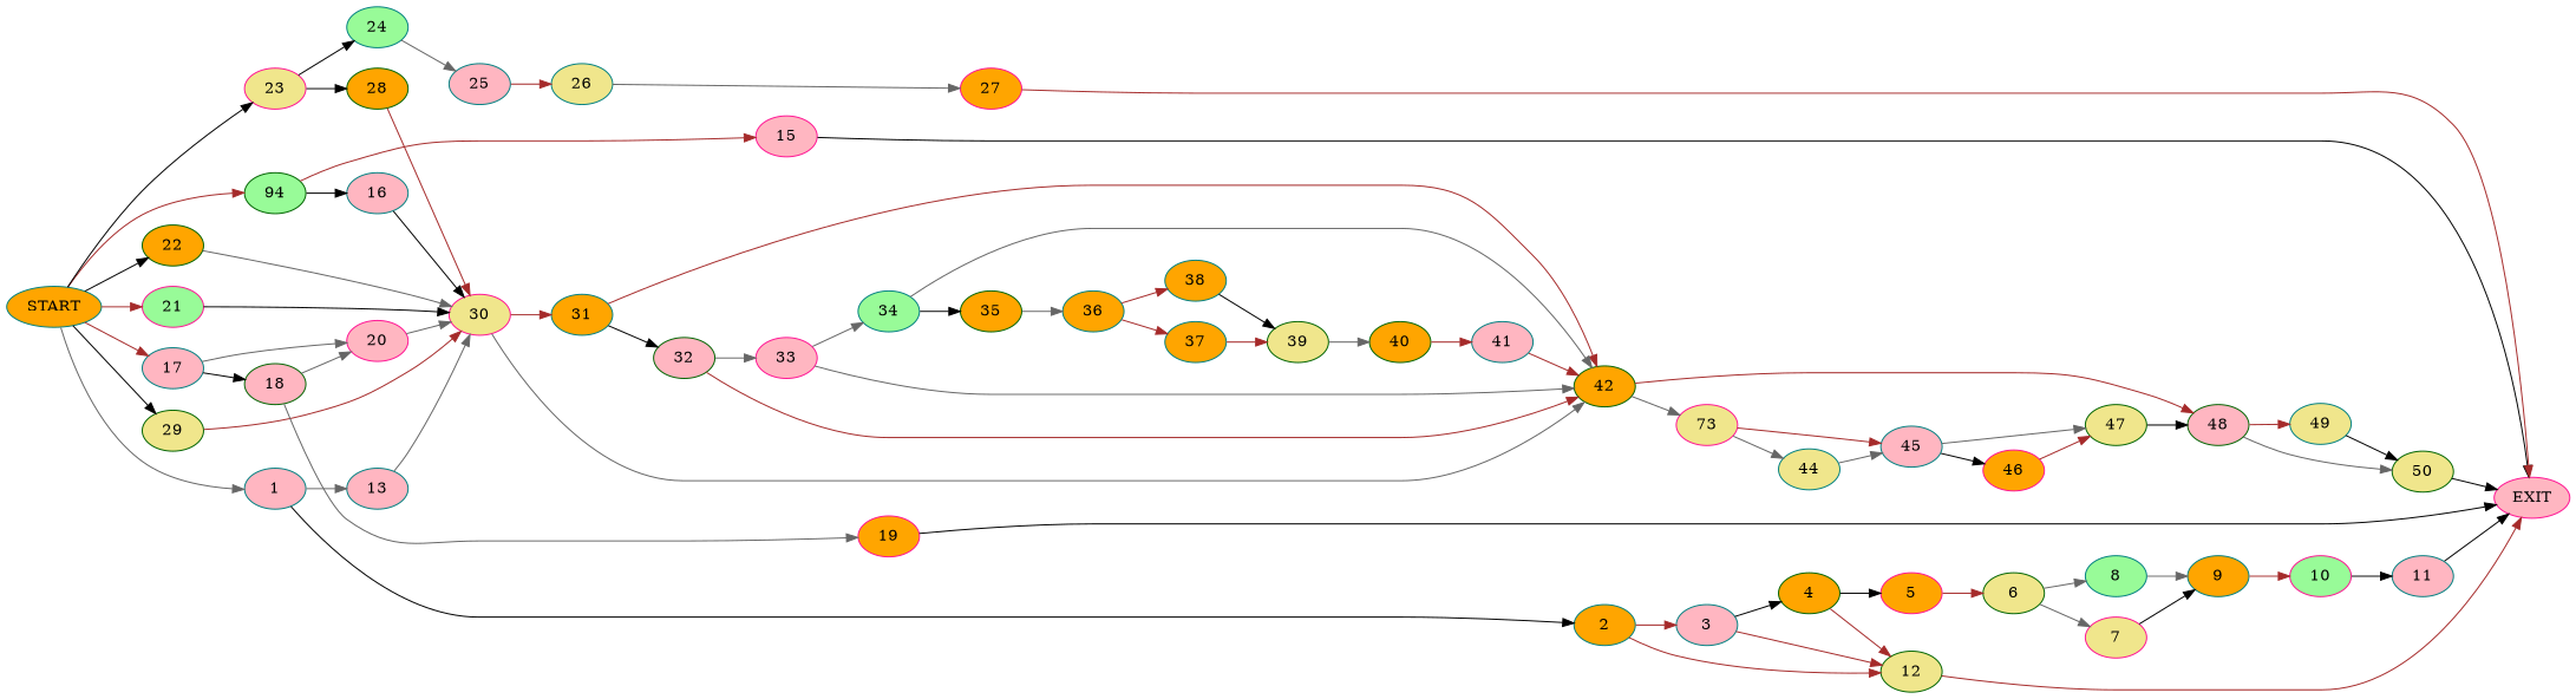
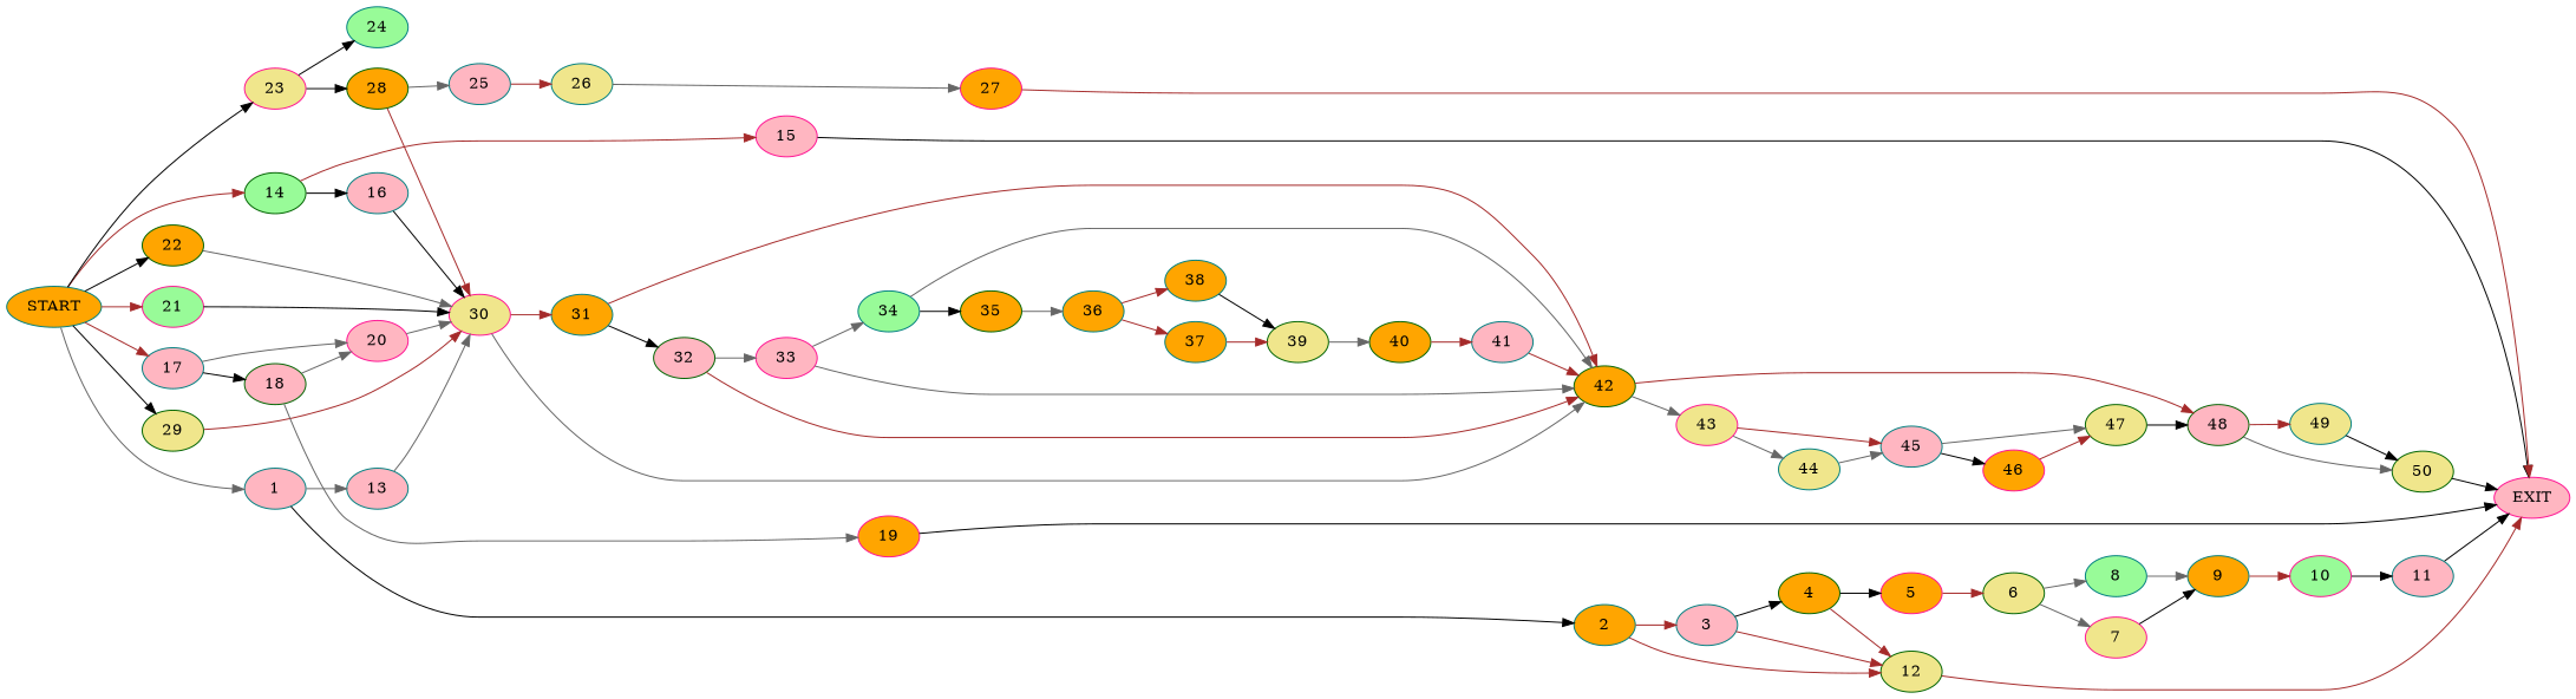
  digraph {
    rankdir=LR
    node [color=teal fillcolor=orange style=filled]
    edge [color=brown]
    n1 [label=START]
    1 [fillcolor=lightpink]
-   14 [color=darkgreen fillcolor=palegreen label=94]
+   14 [color=darkgreen fillcolor=palegreen]
    17 [fillcolor=lightpink]
    21 [color=deeppink fillcolor=palegreen]
    22 [color=darkgreen]
    23 [color=deeppink fillcolor=khaki]
    29 [color=darkgreen fillcolor=khaki]
    2
    13 [fillcolor=lightpink]
    15 [color=deeppink fillcolor=lightpink]
    16 [fillcolor=lightpink]
    18 [color=darkgreen fillcolor=lightpink]
    20 [color=deeppink fillcolor=lightpink]
    30 [color=deeppink fillcolor=khaki]
    24 [fillcolor=palegreen]
    28 [color=darkgreen]
    3 [fillcolor=lightpink]
    12 [color=darkgreen fillcolor=khaki]
    4 [color=darkgreen]
    n21 [color=deeppink fillcolor=lightpink label=EXIT]
    5 [color=deeppink]
    6 [color=darkgreen fillcolor=khaki]
    7 [color=deeppink fillcolor=khaki]
    8 [fillcolor=palegreen]
    9
    10 [color=deeppink fillcolor=palegreen]
    11 [fillcolor=lightpink]
    31
    42 [color=darkgreen]
    19 [color=deeppink]
    25 [fillcolor=lightpink]
    26 [fillcolor=khaki]
    27 [color=deeppink]
    32 [color=darkgreen fillcolor=lightpink]
-   43 [color=deeppink fillcolor=khaki label=73]
+   43 [color=deeppink fillcolor=khaki]
    48 [color=darkgreen fillcolor=lightpink]
    33 [color=deeppink fillcolor=lightpink]
    34 [fillcolor=palegreen]
    35 [color=darkgreen]
    36
    37
    38
    39 [color=darkgreen fillcolor=khaki]
    40 [color=darkgreen]
    41 [fillcolor=lightpink]
    44 [fillcolor=khaki]
    45 [fillcolor=lightpink]
    49 [fillcolor=khaki]
    50 [color=darkgreen fillcolor=khaki]
    46 [color=deeppink]
    47 [color=darkgreen fillcolor=khaki]
    n1 -> 1 [color=gray40]
    n1 -> 14 [tailport=s2]
    n1 -> 17 [tailport=s3]
    n1 -> 21 [tailport=s4]
    n1 -> 22 [color=black tailport=s5]
    n1 -> 23 [color=black tailport=s6]
    n1 -> 29 [color=black]
    1 -> 2 [color=black]
    1 -> 13 [color=gray40]
    14 -> 15
    14 -> 16 [color=black]
    17 -> 18 [color=black]
    17 -> 20 [color=gray40]
    21 -> 30 [color=black]
    22 -> 30 [color=gray40]
    23 -> 24 [color=black]
    23 -> 28 [color=black]
    29 -> 30
    2 -> 3
    2 -> 12
    13 -> 30 [color=gray40]
    15 -> n21 [color=black]
    16 -> 30 [color=black]
    18 -> 20 [color=gray40]
    18 -> 19 [color=gray40]
    20 -> 30 [color=gray40]
    30 -> 31
    30 -> 42 [color=gray40]
-   24 -> 25 [color=gray40]
+   28 -> 25 [color=gray40]
    28 -> 30
    3 -> 12
    3 -> 4 [color=black]
    12 -> n21
    4 -> 12
    4 -> 5 [color=black]
    5 -> 6
    6 -> 7 [color=gray40]
    6 -> 8 [color=gray40]
    7 -> 9 [color=black]
    8 -> 9 [color=gray40]
    9 -> 10
    10 -> 11 [color=black]
    11 -> n21 [color=black]
    31 -> 42
    31 -> 32 [color=black]
    42 -> 43 [color=gray40]
    42 -> 48
    19 -> n21 [color=black]
    25 -> 26
    26 -> 27 [color=gray40]
    27 -> n21
    32 -> 42
    32 -> 33 [color=gray40]
    43 -> 44 [color=gray40]
    43 -> 45
    48 -> 49
    48 -> 50 [color=gray40]
    33 -> 42 [color=gray40]
    33 -> 34 [color=gray40]
    34 -> 42 [color=gray40]
    34 -> 35 [color=black]
    35 -> 36 [color=gray40]
    36 -> 37
    36 -> 38
    37 -> 39
    38 -> 39 [color=black]
    39 -> 40 [color=gray40]
    40 -> 41
    41 -> 42
    44 -> 45 [color=gray40]
    45 -> 46 [color=black]
    45 -> 47 [color=gray40]
    49 -> 50 [color=black]
    50 -> n21 [color=black]
    46 -> 47
    47 -> 48 [color=black]
  }
